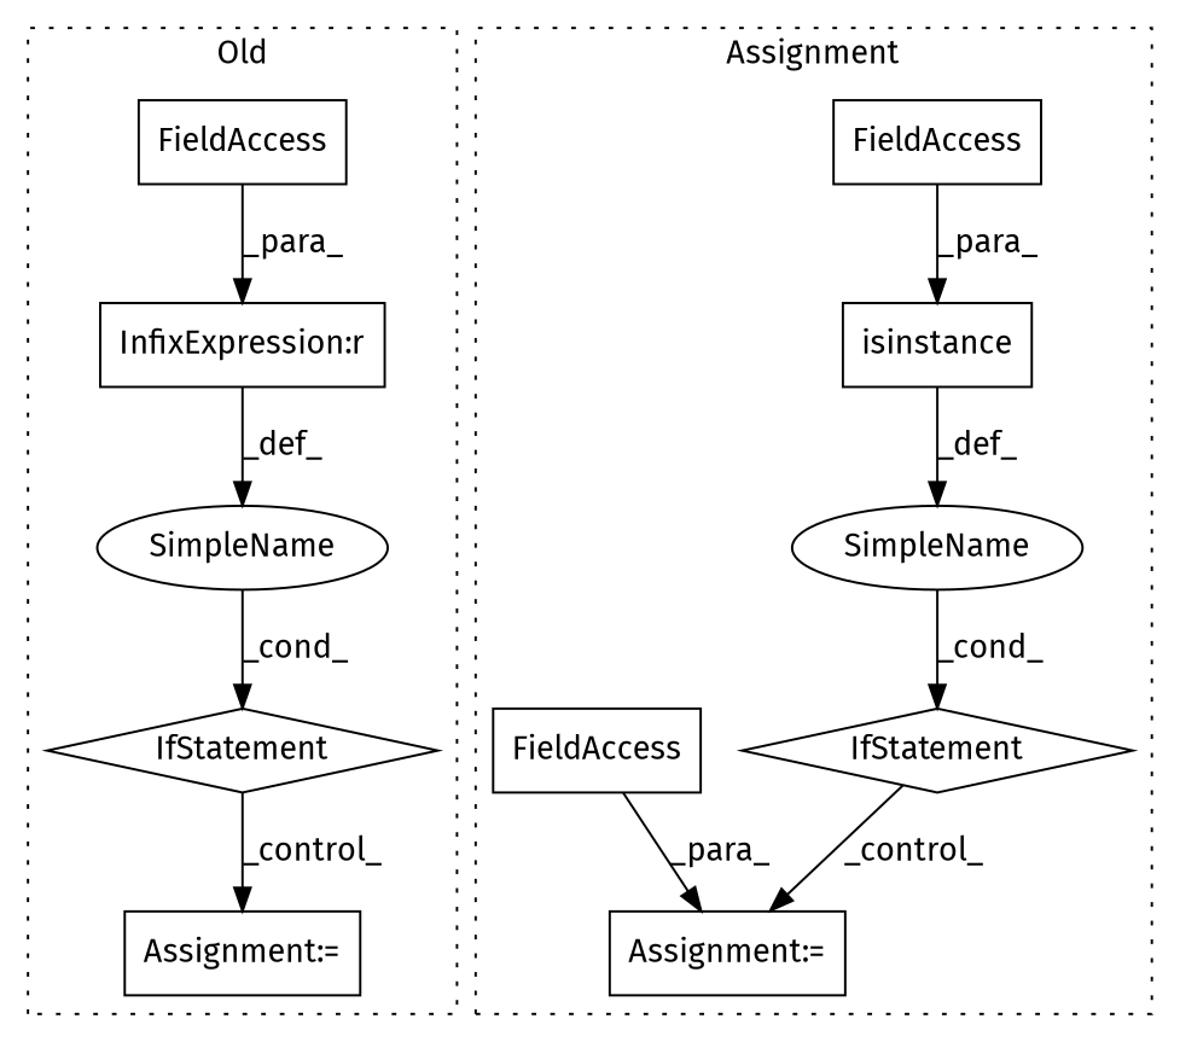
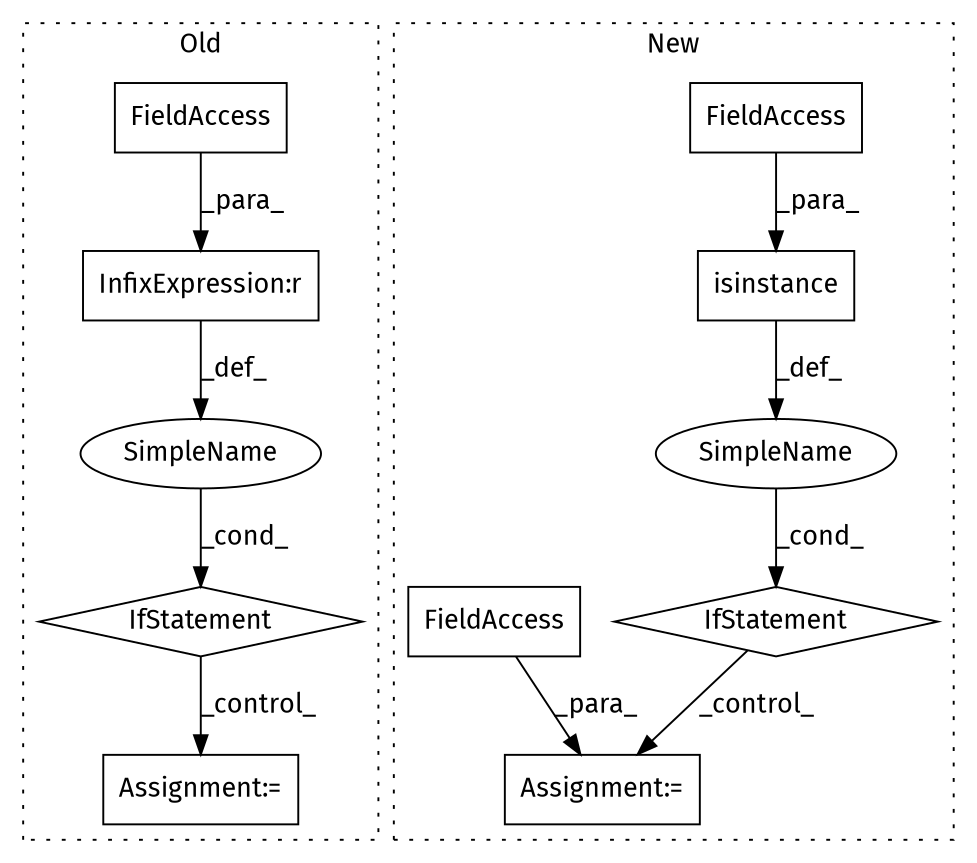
  digraph {
    fontname="Fira Sans"
    node [a=22 shape=box fontname="Fira Sans"]
    edge [fontname="Fira Sans"]
    n1 [a=25 l="4,2" label=IfStatement s="3827,3847" shape=diamond]
    n2 [a=27 l=4 label="InfixExpression:r" s=3842]
    n3 [a=7 l=1 label="Assignment:=" s=3863]
    n4 [a=42 label=SimpleName shape=ellipse]
    n5 [l=11 label=FieldAccess s=3831]
    n6 [a=32 l="11,1" label=isinstance s="4005,4037"]
    n7 [a=25 l="4,2" label=IfStatement s="4001,4038" shape=diamond]
    n8 [a=7 l=1 label="Assignment:=" s=4054]
    n9 [a=42 label=SimpleName shape=ellipse]
    n10 [l=14 label=FieldAccess s=4023]
    n11 [l=11 label=FieldAccess s=4055]
    subgraph cluster_1 {
      label=Old
      style=dotted
      n1
      n2
      n3
      n4
      n5
    }
    subgraph cluster_2 {
-     label=Assignment
+     label=New
      style=dotted
      n6
      n7
      n8
      n9
      n10
      n11
    }
    n1 -> n3 [label=_control_]
    n2 -> n4 [label=_def_]
    n4 -> n1 [label=_cond_]
    n5 -> n2 [label=_para_]
    n6 -> n9 [label=_def_]
    n7 -> n8 [label=_control_]
    n9 -> n7 [label=_cond_]
    n10 -> n6 [label=_para_]
    n11 -> n8 [label=_para_]
  }
